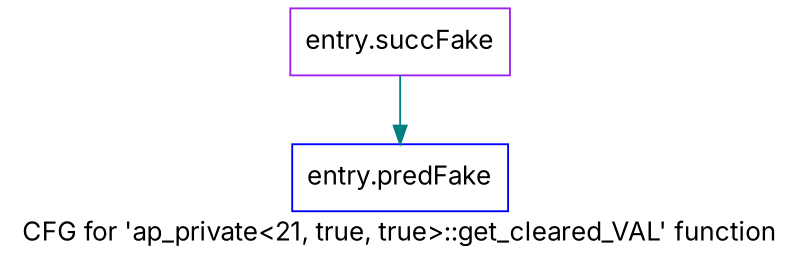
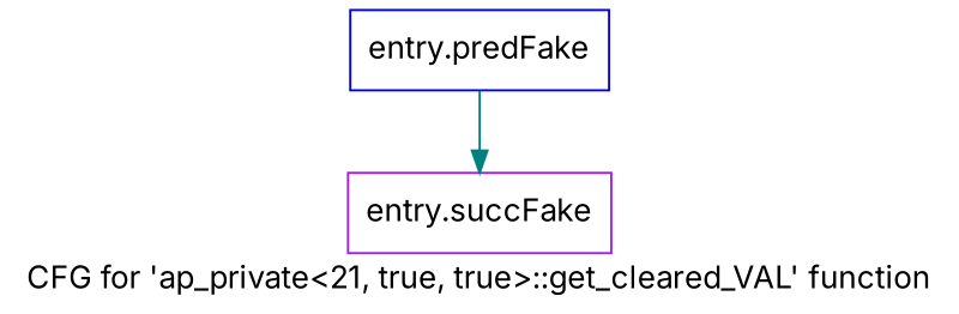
  digraph {
    label="CFG for 'ap_private\<21, true, true\>::get_cleared_VAL' function"
    fontname=Inter
    node [shape=record fontname=Inter]
    n1 [label="{entry.predFake}" color=blue]
    n2 [filename="/home/omerfaruk/tools/Xilinx/Vitis_HLS/2023.2/include/etc/ap_private.h" label="{entry.succFake}" linenumber=1438 color=purple]
-   n2 -> n1 [execusionnum=6 filename="/home/omerfaruk/tools/Xilinx/Vitis_HLS/2023.2/include/etc/ap_private.h" color=teal fontname=Inter]
+   n1 -> n2 [execusionnum=6 filename="/home/omerfaruk/tools/Xilinx/Vitis_HLS/2023.2/include/etc/ap_private.h" color=teal fontname=Inter]
  }
